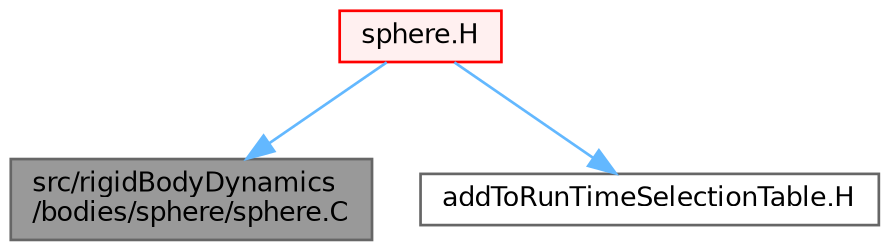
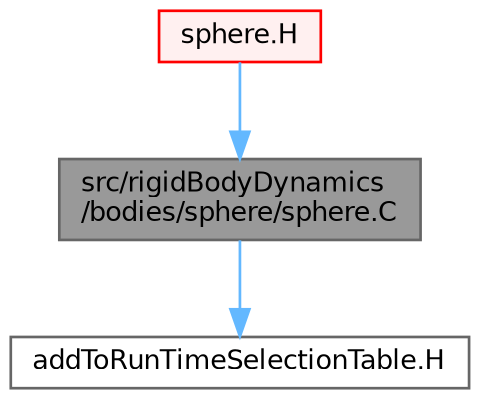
  digraph {
    node [fontname=Helvetica fontsize=10 shape=box style=filled]
    edge [color=steelblue1 fontname=Helvetica fontsize=10 labelfontname=Helvetica labelfontsize=10 style=solid]
    n1 [color=gray40 fillcolor=grey60 fontcolor=black height=0.2 label="src/rigidBodyDynamics\l/bodies/sphere/sphere.C" width=0.4]
    n2 [color=grey40 fillcolor=white height=0.2 label="addToRunTimeSelectionTable.H" width=0.4]
    n3 [color=red fillcolor="#FFF0F0" height=0.2 label="sphere.H" width=0.4]
-   n3 -> n2
+   n1 -> n2
    n3 -> n1
  }
